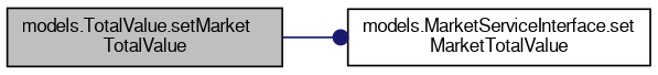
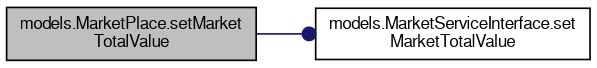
  digraph {
    rankdir=LR
    node [color=black fontname=FreeSans fontsize=10 shape=record]
-   n1 [fillcolor=grey75 fontcolor=black height=0.2 label="models.TotalValue.setMarket\lTotalValue" style=filled width=0.4]
+   n1 [fillcolor=grey75 fontcolor=black height=0.2 label="models.MarketPlace.setMarket\lTotalValue" style=filled width=0.4]
    n2 [height=0.2 label="models.MarketServiceInterface.set\lMarketTotalValue" width=0.4]
    n1 -> n2 [color=midnightblue fontname=FreeSans fontsize=10 labelfontname=FreeSans labelfontsize=10 style=solid arrowhead=dot]
  }
